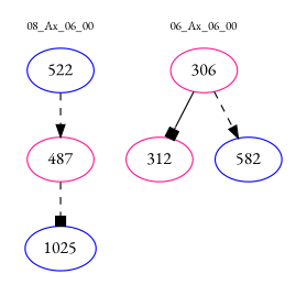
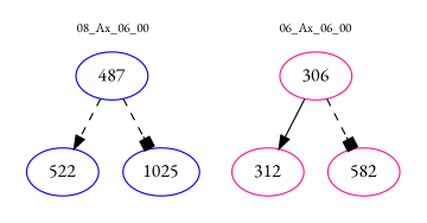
  digraph {
    fontname="EB Garamond"
    node [color=blue fontname="EB Garamond"]
    edge [arrowhead=normal color=black fontname="EB Garamond" style=dashed]
-   n1 [color=deeppink label=487]
+   n1 [label=487]
    n2 [label=522]
    n3 [label=1025]
    n4 [color=deeppink label=306]
    n5 [color=deeppink label=312]
-   n6 [label=582]
+   n6 [color=deeppink label=582]
    subgraph cluster_1 {
      color=white
      fontsize=10
      label="08_Ax_06_00"
      n1
      n2
      n3
    }
    subgraph cluster_2 {
      color=white
      fontsize=10
      label="06_Ax_06_00"
      n4
      n5
      n6
    }
-   n2 -> n1
+   n1 -> n2
    n1 -> n3 [arrowhead=box]
-   n4 -> n5 [arrowhead=box style=solid]
-   n4 -> n6
+   n4 -> n5 [style=solid]
+   n4 -> n6 [arrowhead=box]
  }
